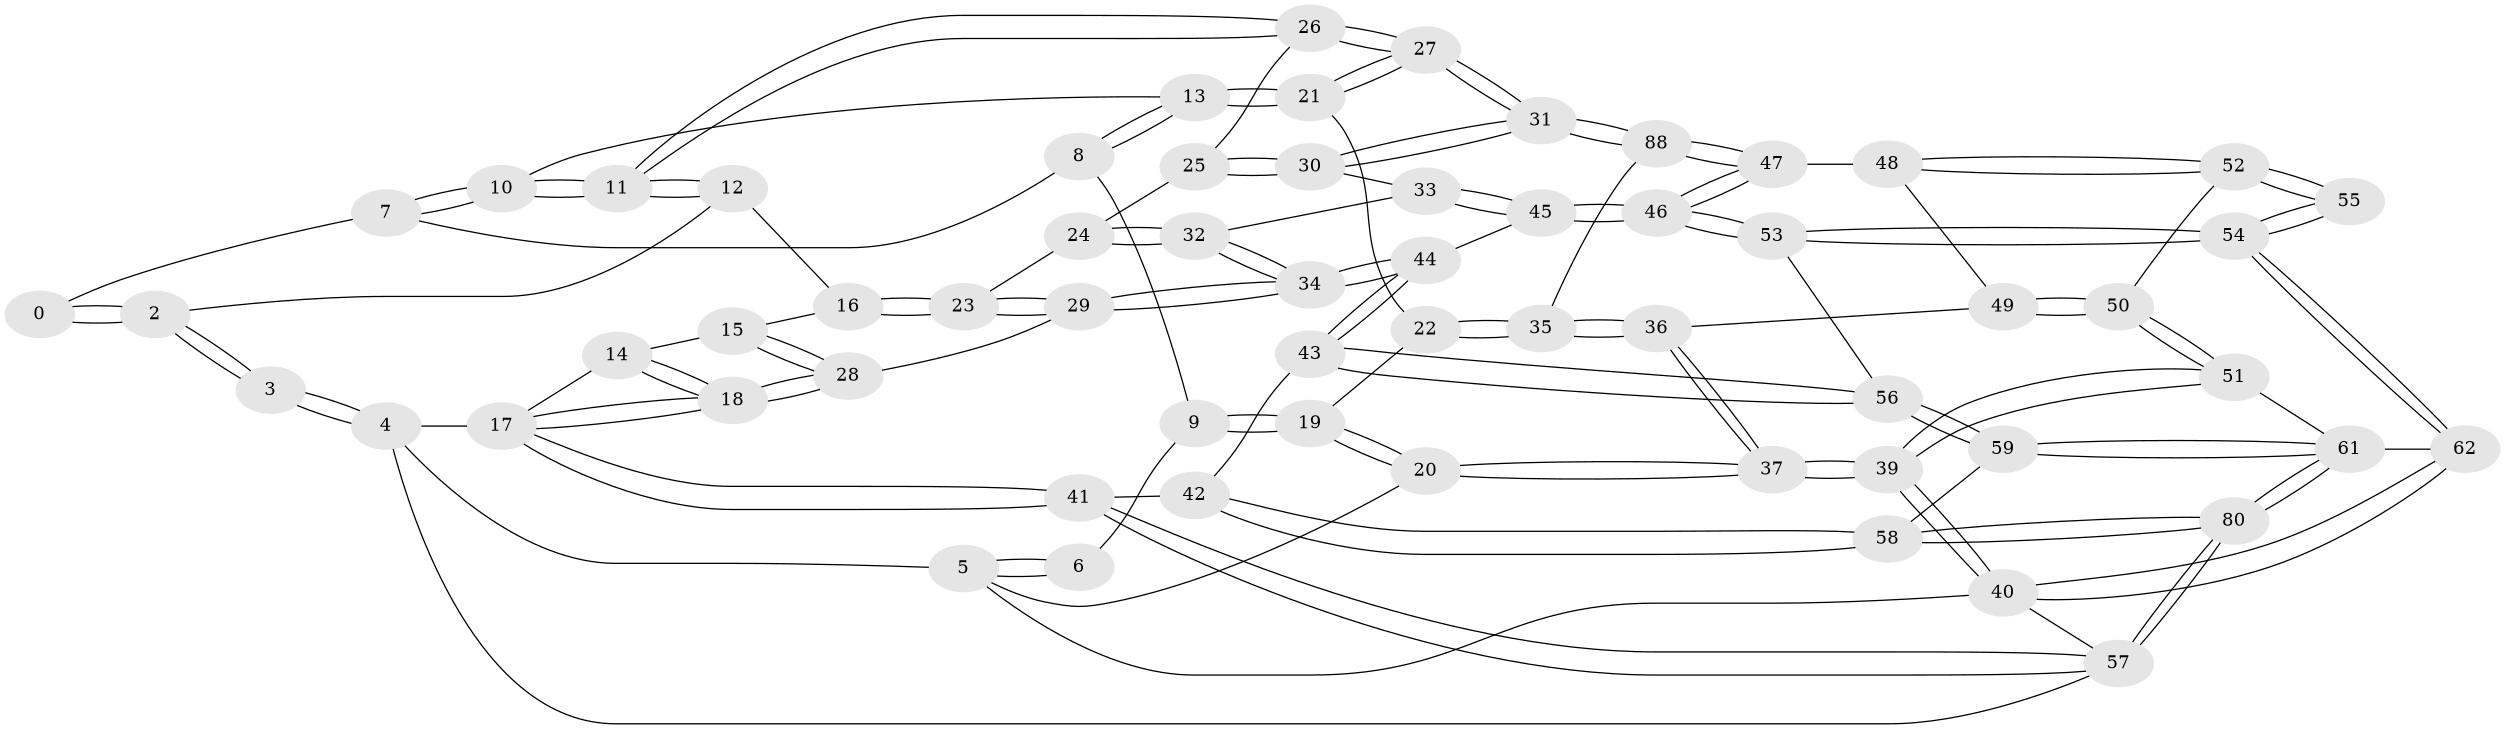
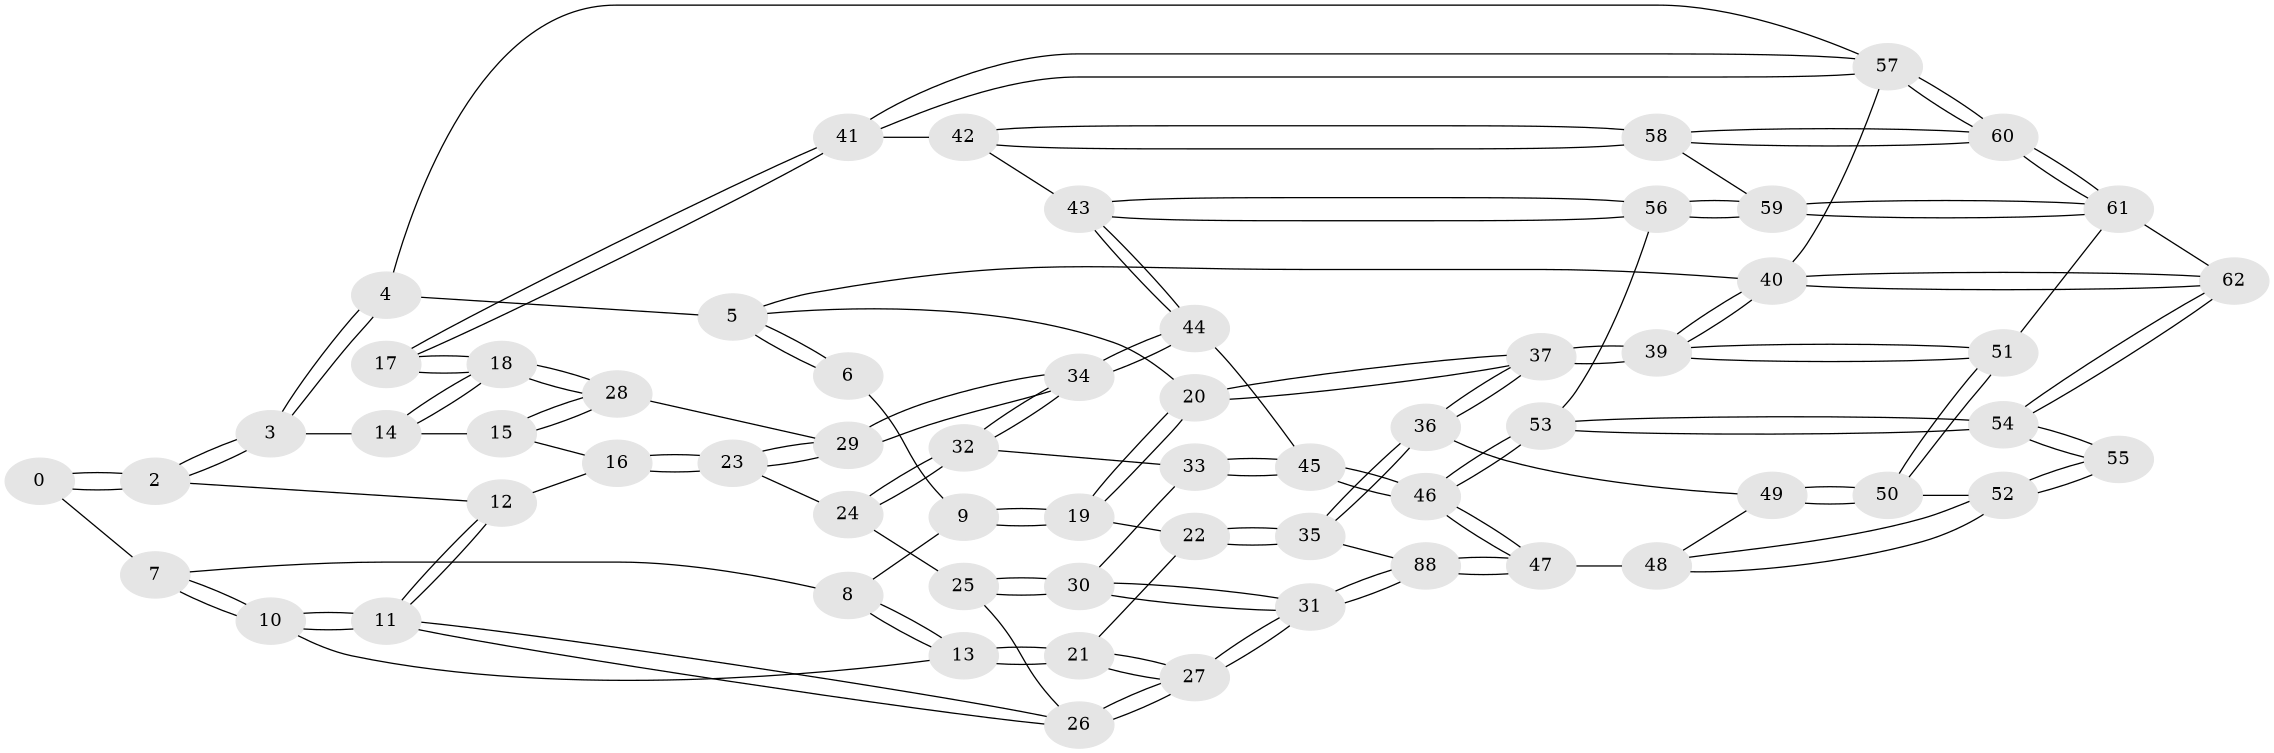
  graph {
    rankdir=LR
    node [color=gray90 style=filled]
    n1 [label=0]
    2
    7
    3
    12
    8
    10
    4
    14
    16
    5
    17
    57
    15
    18
    6
    20
    40
    41
-   60 [label=80]
+   60
    9
    37
    62
    19
    13
    11
    21
    22
    26
    27
    23
    28
    29
    24
    42
    35
    39
    31
    n39 [label=88]
    36
    25
    32
    34
    30
    33
    44
    45
    47
    46
    49
    50
    51
    48
    61
    43
    58
    56
    59
    53
    54
    52
    55
    n1 -- 2
    n1 -- 2
    n1 -- 7
    2 -- 3
    2 -- 3
    2 -- 12
    7 -- 8
    7 -- 10
    7 -- 10
    3 -- 4
    3 -- 4
-   17 -- 14
+   3 -- 14
    12 -- 16
    8 -- 9
    8 -- 13
    8 -- 13
    10 -- 13
    10 -- 11
    10 -- 11
    4 -- 5
-   4 -- 17
    4 -- 57
    14 -- 15
    14 -- 18
    14 -- 18
    16 -- 23
    16 -- 23
    5 -- 6
    5 -- 6
    5 -- 20
    5 -- 40
    17 -- 18
    17 -- 18
    17 -- 41
    17 -- 41
    57 -- 60
    57 -- 60
    15 -- 16
    15 -- 28
    15 -- 28
    18 -- 28
    18 -- 28
    6 -- 9
    20 -- 37
    20 -- 37
    40 -- 57
    40 -- 62
    40 -- 62
    41 -- 57
    41 -- 57
    41 -- 42
    60 -- 61
    60 -- 61
    9 -- 19
    9 -- 19
    37 -- 39
    37 -- 39
    19 -- 20
    19 -- 20
    19 -- 22
    13 -- 21
    13 -- 21
    11 -- 12
    11 -- 12
    11 -- 26
    11 -- 26
    21 -- 22
    21 -- 27
    21 -- 27
    22 -- 35
    22 -- 35
    26 -- 27
    26 -- 27
    27 -- 31
    27 -- 31
    23 -- 29
    23 -- 29
    23 -- 24
    28 -- 29
    29 -- 34
    29 -- 34
    24 -- 25
    24 -- 32
    24 -- 32
    42 -- 43
    42 -- 58
    42 -- 58
    35 -- n39
    35 -- 36
    35 -- 36
    39 -- 40
    39 -- 40
    39 -- 51
    39 -- 51
    31 -- n39
    31 -- n39
    n39 -- 47
    n39 -- 47
    36 -- 37
    36 -- 37
    36 -- 49
    25 -- 26
    25 -- 30
    25 -- 30
    32 -- 34
    32 -- 34
    32 -- 33
    34 -- 44
    34 -- 44
    30 -- 31
    30 -- 31
    30 -- 33
    33 -- 45
    33 -- 45
    44 -- 45
    45 -- 46
    45 -- 46
    47 -- 48
    46 -- 47
    46 -- 47
    46 -- 53
    46 -- 53
    49 -- 50
    49 -- 50
    50 -- 51
    50 -- 51
    50 -- 52
    51 -- 61
    48 -- 49
    48 -- 52
    48 -- 52
    61 -- 62
    43 -- 44
    43 -- 44
    43 -- 56
    43 -- 56
    58 -- 60
    58 -- 60
    58 -- 59
    56 -- 59
    56 -- 59
    59 -- 61
    59 -- 61
    53 -- 56
    53 -- 54
    53 -- 54
    54 -- 62
    54 -- 62
    54 -- 55
    54 -- 55
    52 -- 55
    52 -- 55
  }
